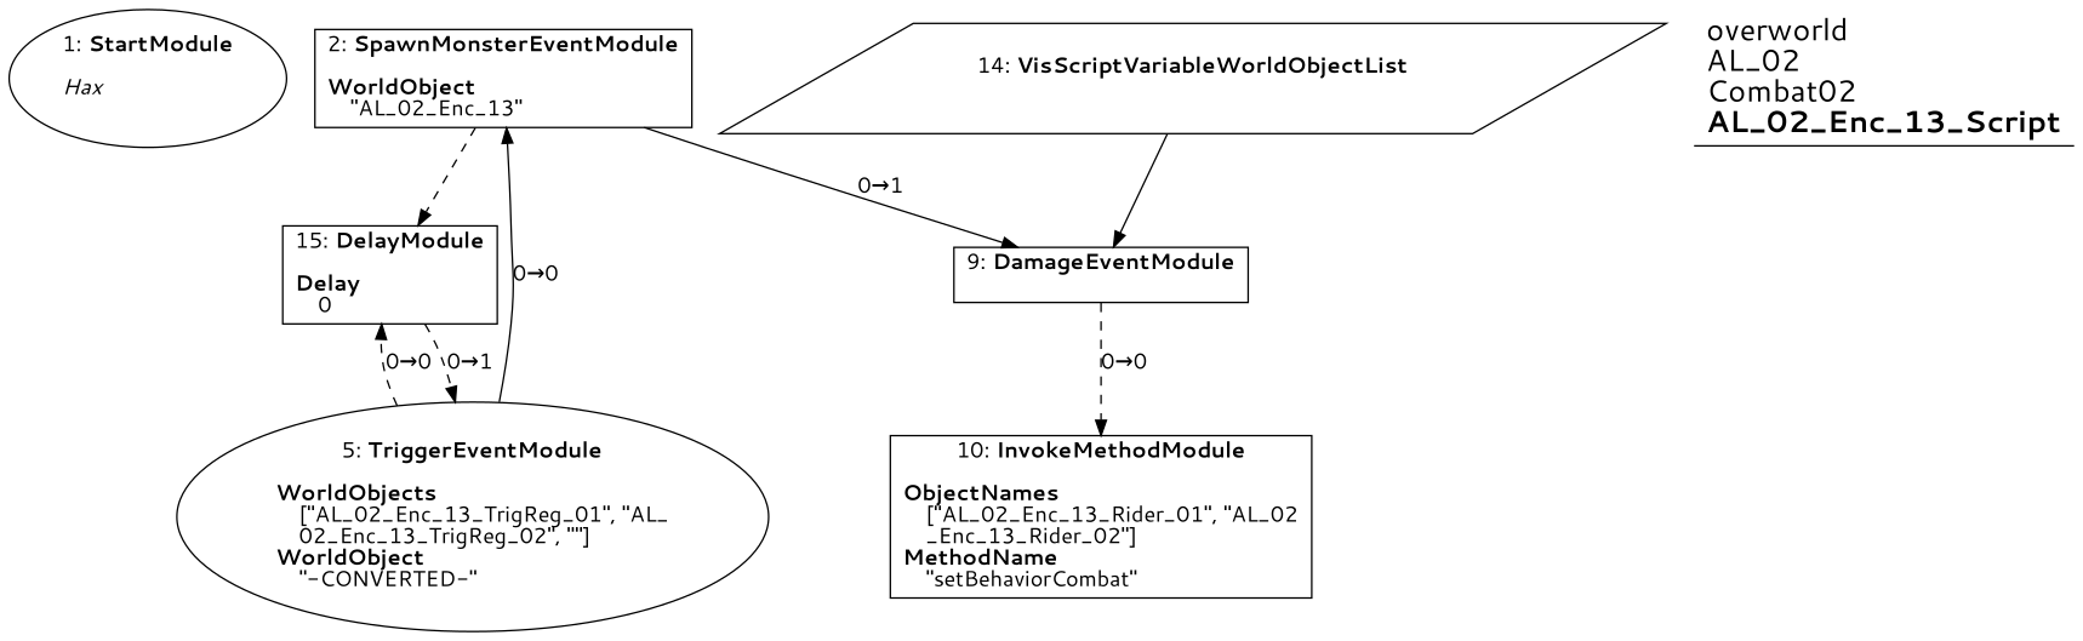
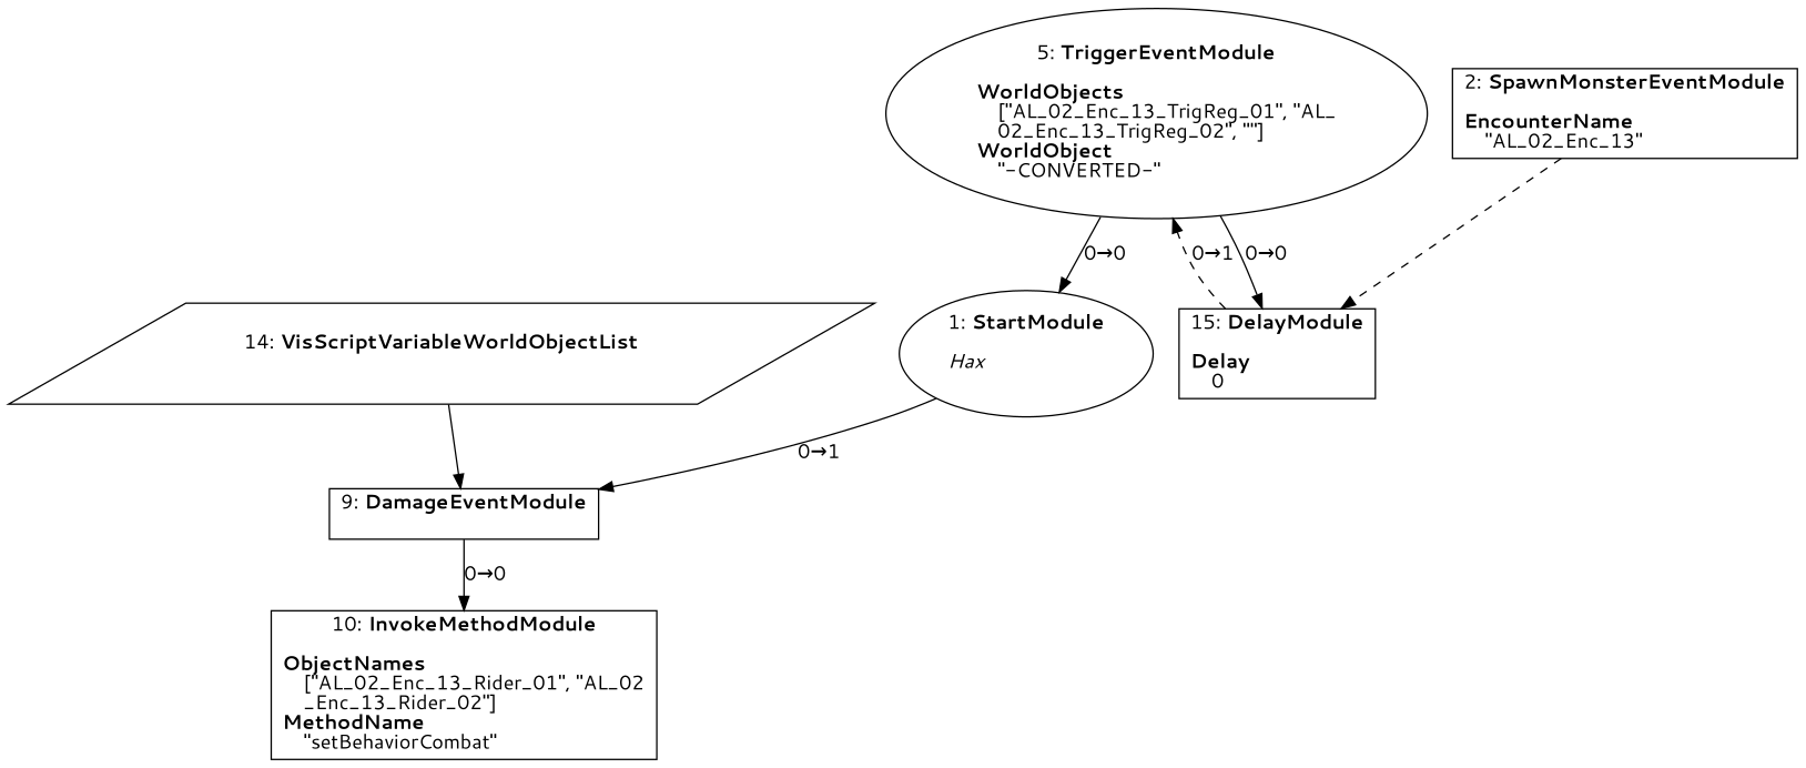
  digraph {
    fontname="Segoe UI"
    splines=spline
    node [fontname="Segoe UI" shape=box]
    edge [fontname="Segoe UI"]
    n1 [label=<1: <b>StartModule</b><br/><br/><i>Hax<br align="left"/></i><br align="left"/>> shape=oval]
-   n2 [label=<2: <b>SpawnMonsterEventModule</b><br/><br/><b>WorldObject</b><br align="left"/>    &quot;AL_02_Enc_13&quot;<br align="left"/>>]
+   n2 [label=<2: <b>SpawnMonsterEventModule</b><br/><br/><b>EncounterName</b><br align="left"/>    &quot;AL_02_Enc_13&quot;<br align="left"/>>]
    n3 [label=<9: <b>DamageEventModule</b><br/><br/>>]
    n4 [label=<15: <b>DelayModule</b><br/><br/><b>Delay</b><br align="left"/>    0<br align="left"/>>]
    n5 [label=<10: <b>InvokeMethodModule</b><br/><br/><b>ObjectNames</b><br align="left"/>    [&quot;AL_02_Enc_13_Rider_01&quot;, &quot;AL_02<br align="left"/>    _Enc_13_Rider_02&quot;]<br align="left"/><b>MethodName</b><br align="left"/>    &quot;setBehaviorCombat&quot;<br align="left"/>>]
    n6 [label=<14: <b>VisScriptVariableWorldObjectList</b><br/><br/>> shape=parallelogram]
    n7 [label=<5: <b>TriggerEventModule</b><br/><br/><b>WorldObjects</b><br align="left"/>    [&quot;AL_02_Enc_13_TrigReg_01&quot;, &quot;AL_<br align="left"/>    02_Enc_13_TrigReg_02&quot;, &quot;&quot;]<br align="left"/><b>WorldObject</b><br align="left"/>    &quot;-CONVERTED-&quot;<br align="left"/>> shape=oval]
-   n8 [label=<<font point-size="20">overworld<br align="left"/>AL_02<br align="left"/>Combat02<br align="left"/><b>AL_02_Enc_13_Script</b><br align="left"/></font>> shape=underline]
-   n2 -> n3 [label="0→1"]
+   n1 -> n3 [label="0→1"]
    n2 -> n4 [style=dashed]
-   n3 -> n5 [label="0→0" style=dashed]
+   n3 -> n5 [label="0→0"]
    n4 -> n7 [label="0→1" style=dashed]
    n6 -> n3 [style=solid]
-   n7 -> n2 [label="0→0"]
-   n7 -> n4 [label="0→0" style=dashed]
+   n7 -> n1 [label="0→0"]
+   n7 -> n4 [label="0→0"]
  }
